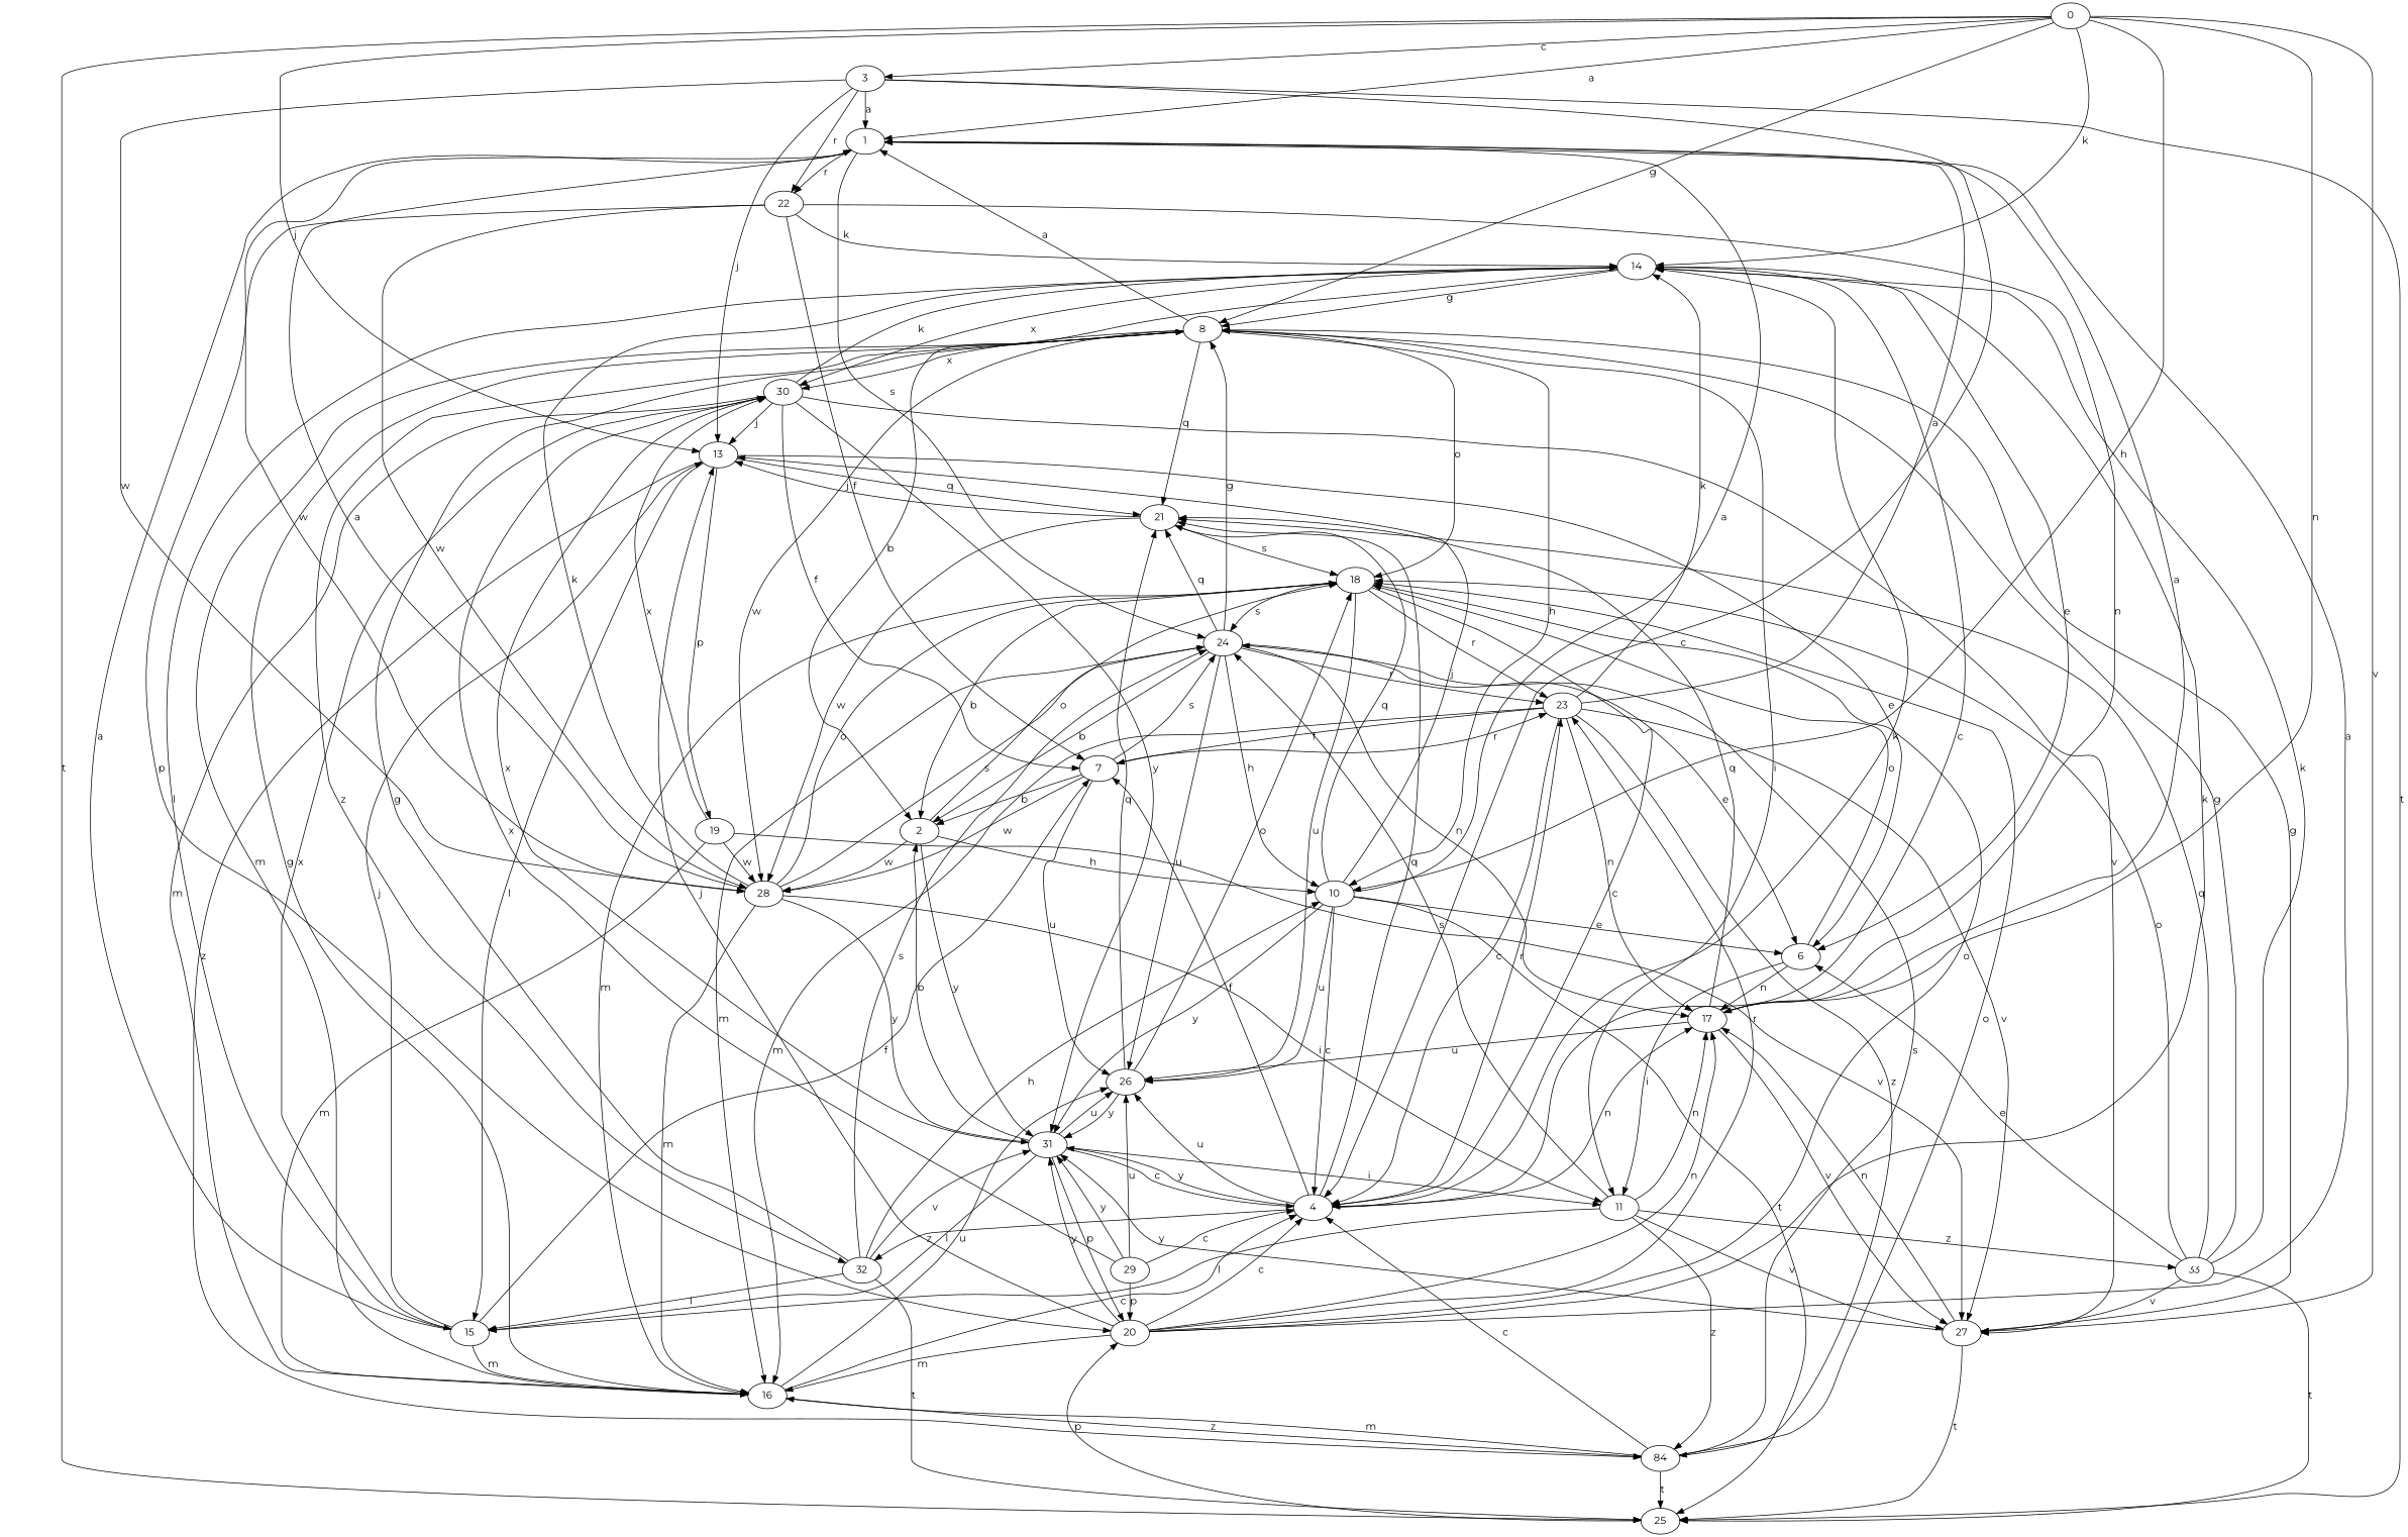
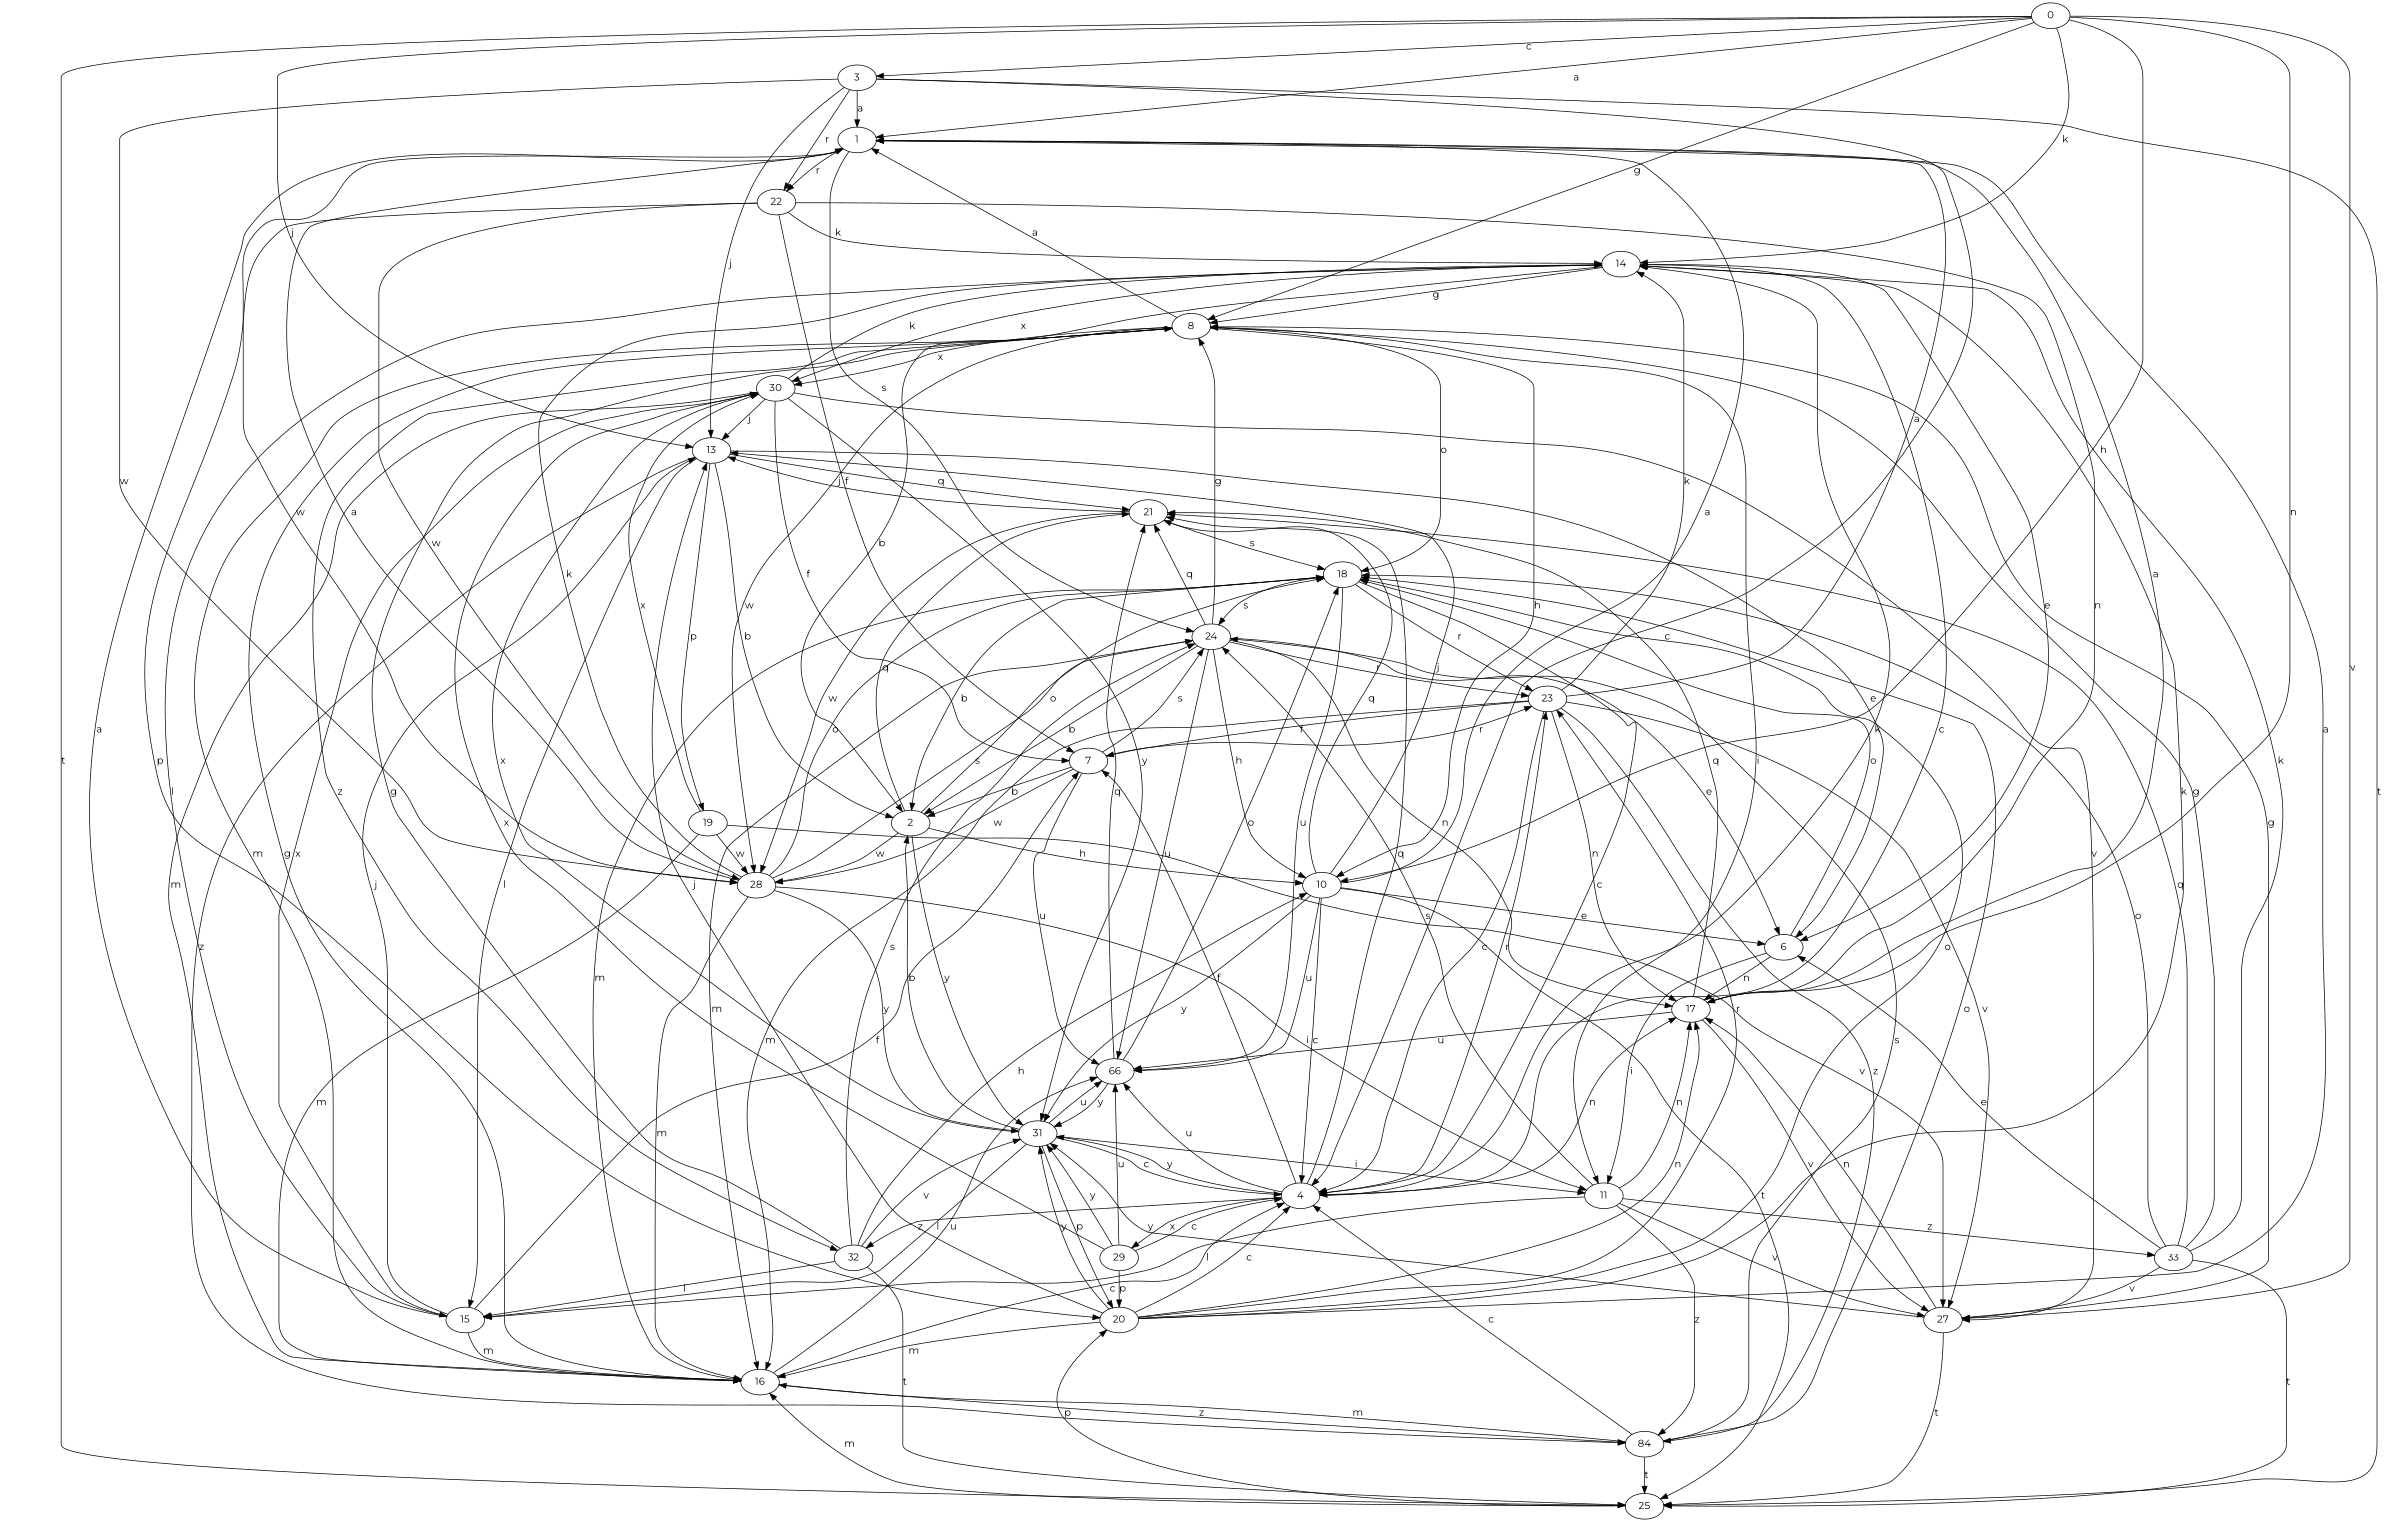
  strict digraph {
    fontname=Montserrat
    node [fontname=Montserrat]
    edge [fontname=Montserrat]
    0
    1
    3
    8
    10
    13
    14
    17
    25
    27
    22
    24
    28
    4
    18
    21
    32
    11
    16
    30
    31
-   26
+   26 [label=66]
    6
    2
    15
    n26 [label=84]
    19
    20
    7
    23
    29
    33
    0 -> 1 [label=a]
    0 -> 3 [label=c]
    0 -> 8 [label=g]
    0 -> 10 [label=h]
    0 -> 13 [label=j]
    0 -> 14 [label=k]
    0 -> 17 [label=n]
    0 -> 25 [label=t]
    0 -> 27 [label=v]
    1 -> 22 [label=r]
    1 -> 24 [label=s]
    1 -> 28 [label=w]
    3 -> 1 [label=a]
    3 -> 13 [label=j]
    3 -> 25 [label=t]
    3 -> 22 [label=r]
    3 -> 28 [label=w]
    3 -> 4 [label=c]
    8 -> 1 [label=a]
    8 -> 10 [label=h]
    8 -> 28 [label=w]
    8 -> 18 [label=o]
-   8 -> 21 [label=q]
+   2 -> 21 [label=q]
    8 -> 32 [label=z]
    8 -> 11 [label=i]
    8 -> 16 [label=m]
    8 -> 30 [label=x]
    10 -> 1 [label=a]
    10 -> 13 [label=j]
    10 -> 25 [label=t]
    10 -> 4 [label=c]
    10 -> 21 [label=q]
    10 -> 31 [label=y]
    10 -> 26 [label=u]
    10 -> 6 [label=e]
    13 -> 21 [label=q]
    13 -> 6 [label=e]
+   13 -> 2 [label=b]
    13 -> 15 [label=l]
    13 -> n26 [label=z]
    13 -> 19 [label=p]
    14 -> 8 [label=g]
    14 -> 4 [label=c]
    14 -> 30 [label=x]
    14 -> 6 [label=e]
    14 -> 2 [label=b]
    14 -> 15 [label=l]
    17 -> 1 [label=a]
    17 -> 27 [label=v]
    17 -> 21 [label=q]
    17 -> 26 [label=u]
+   25 -> 16 [label=m]
    25 -> 20 [label=p]
    27 -> 8 [label=g]
    27 -> 17 [label=n]
    27 -> 25 [label=t]
    27 -> 31 [label=y]
    22 -> 14 [label=k]
    22 -> 17 [label=n]
    22 -> 28 [label=w]
    22 -> 20 [label=p]
    22 -> 7 [label=f]
    24 -> 8 [label=g]
    24 -> 10 [label=h]
    24 -> 17 [label=n]
    24 -> 21 [label=q]
    24 -> 16 [label=m]
    24 -> 26 [label=u]
    24 -> 6 [label=e]
    24 -> 2 [label=b]
    24 -> 23 [label=r]
    28 -> 1 [label=a]
    28 -> 14 [label=k]
    28 -> 24 [label=s]
    28 -> 18 [label=o]
    28 -> 11 [label=i]
    28 -> 16 [label=m]
    28 -> 31 [label=y]
    4 -> 14 [label=k]
    4 -> 17 [label=n]
    4 -> 21 [label=q]
    4 -> 32 [label=z]
    4 -> 31 [label=y]
    4 -> 26 [label=u]
    4 -> 7 [label=f]
    4 -> 23 [label=r]
+   4 -> 29 [label=x]
    18 -> 24 [label=s]
    18 -> 4 [label=c]
    18 -> 16 [label=m]
    18 -> 26 [label=u]
    18 -> 2 [label=b]
    18 -> 23 [label=r]
    21 -> 13 [label=j]
    21 -> 28 [label=w]
    21 -> 18 [label=s]
    32 -> 8 [label=g]
    32 -> 10 [label=h]
    32 -> 25 [label=t]
    32 -> 24 [label=s]
    32 -> 31 [label=v]
    32 -> 15 [label=l]
    11 -> 17 [label=n]
    11 -> 27 [label=v]
    11 -> 24 [label=s]
    11 -> 15 [label=l]
    11 -> n26 [label=z]
    11 -> 33 [label=z]
    16 -> 8 [label=g]
    16 -> 4 [label=c]
    16 -> 26 [label=u]
    16 -> n26 [label=z]
    30 -> 13 [label=j]
    30 -> 14 [label=k]
    30 -> 27 [label=v]
    30 -> 16 [label=m]
    30 -> 31 [label=y]
    30 -> 7 [label=f]
    31 -> 4 [label=c]
    31 -> 11 [label=i]
    31 -> 30 [label=x]
    31 -> 26 [label=u]
    31 -> 2 [label=b]
    31 -> 15 [label=l]
    31 -> 20 [label=p]
    26 -> 18 [label=o]
    26 -> 21 [label=q]
    26 -> 31 [label=y]
    6 -> 17 [label=n]
    6 -> 18 [label=o]
    6 -> 11 [label=i]
    2 -> 10 [label=h]
    2 -> 28 [label=w]
    2 -> 18 [label=o]
    2 -> 31 [label=y]
    15 -> 1 [label=a]
    15 -> 13 [label=j]
    15 -> 16 [label=m]
    15 -> 30 [label=x]
    15 -> 7 [label=f]
    n26 -> 25 [label=t]
    n26 -> 24 [label=s]
    n26 -> 4 [label=c]
    n26 -> 18 [label=o]
    n26 -> 16 [label=m]
    19 -> 27 [label=v]
    19 -> 28 [label=w]
    19 -> 16 [label=m]
    19 -> 30 [label=x]
    20 -> 1 [label=a]
    20 -> 13 [label=j]
    20 -> 14 [label=k]
    20 -> 17 [label=n]
    20 -> 4 [label=c]
    20 -> 18 [label=o]
    20 -> 16 [label=m]
    20 -> 31 [label=y]
    20 -> 23 [label=r]
    7 -> 24 [label=s]
    7 -> 28 [label=w]
    7 -> 26 [label=u]
    7 -> 2 [label=b]
    7 -> 23 [label=r]
    23 -> 1 [label=a]
    23 -> 14 [label=k]
    23 -> 17 [label=n]
    23 -> 27 [label=v]
    23 -> 4 [label=c]
    23 -> 16 [label=m]
    23 -> n26 [label=z]
    23 -> 7 [label=f]
    29 -> 4 [label=c]
    29 -> 30 [label=x]
    29 -> 31 [label=y]
    29 -> 26 [label=u]
    29 -> 20 [label=p]
    33 -> 8 [label=g]
    33 -> 14 [label=k]
    33 -> 25 [label=t]
    33 -> 27 [label=v]
    33 -> 18 [label=o]
    33 -> 21 [label=q]
    33 -> 6 [label=e]
  }
